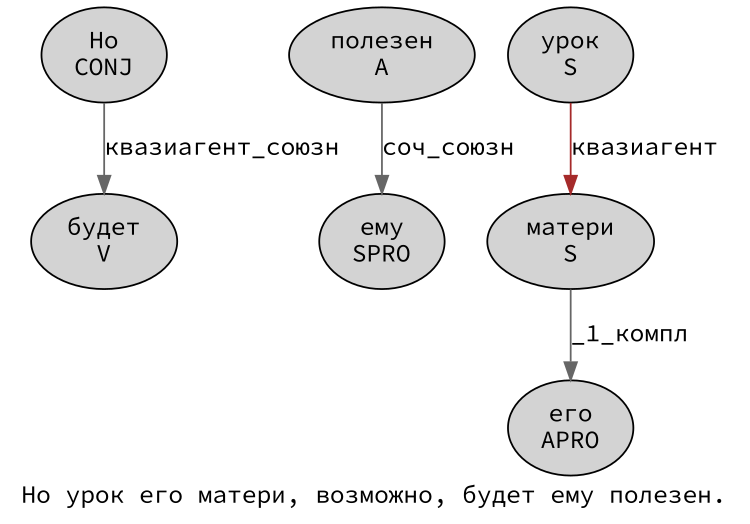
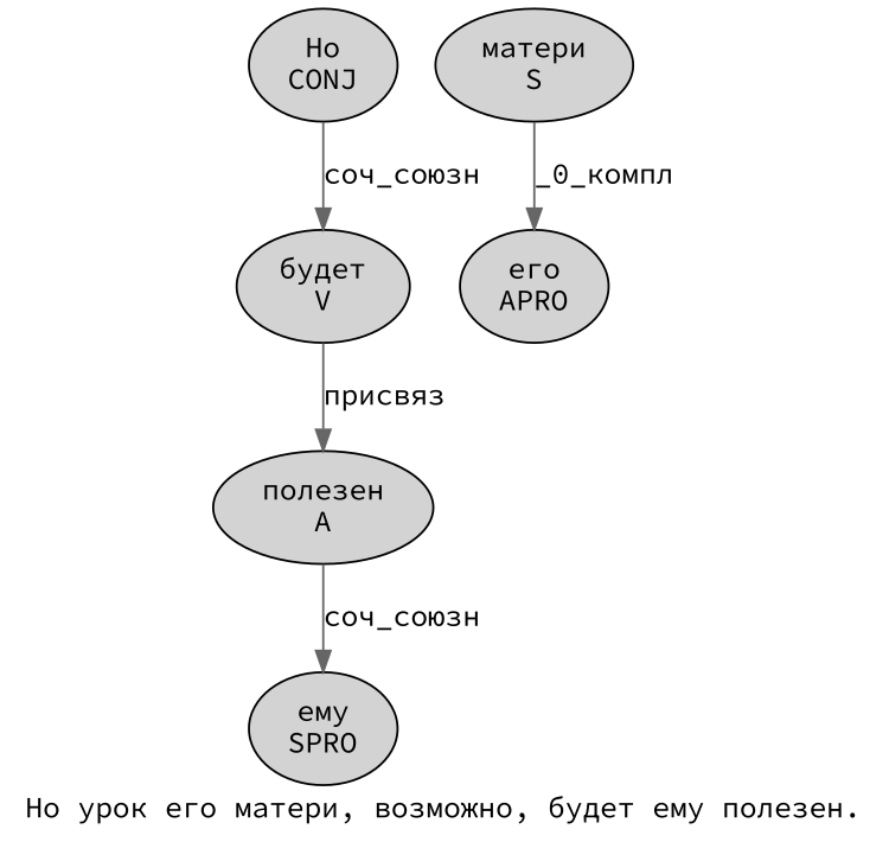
  digraph {
    fontname="Source Code Pro"
    label="Но урок его матери, возможно, будет ему полезен."
    node [fillcolor=lightgray fontname="Source Code Pro" penwidth=1 shape=ellipse style=filled]
    edge [color=gray40 fontname="Source Code Pro"]
    n1 [label="Но\nCONJ"]
    n2 [label="будет\nV"]
    n3 [label="полезен\nA"]
-   n4 [label="урок\nS"]
    n5 [label="матери\nS"]
    n6 [label="его\nAPRO"]
    n7 [label="ему\nSPRO"]
-   n1 -> n2 [label="квазиагент_союзн"]
+   n1 -> n2 [label="соч_союзн"]
+   n2 -> n3 [label="присвяз"]
    n3 -> n7 [label="соч_союзн"]
-   n4 -> n5 [color=brown label="квазиагент"]
-   n5 -> n6 [label="_1_компл"]
+   n5 -> n6 [label="_0_компл"]
  }
